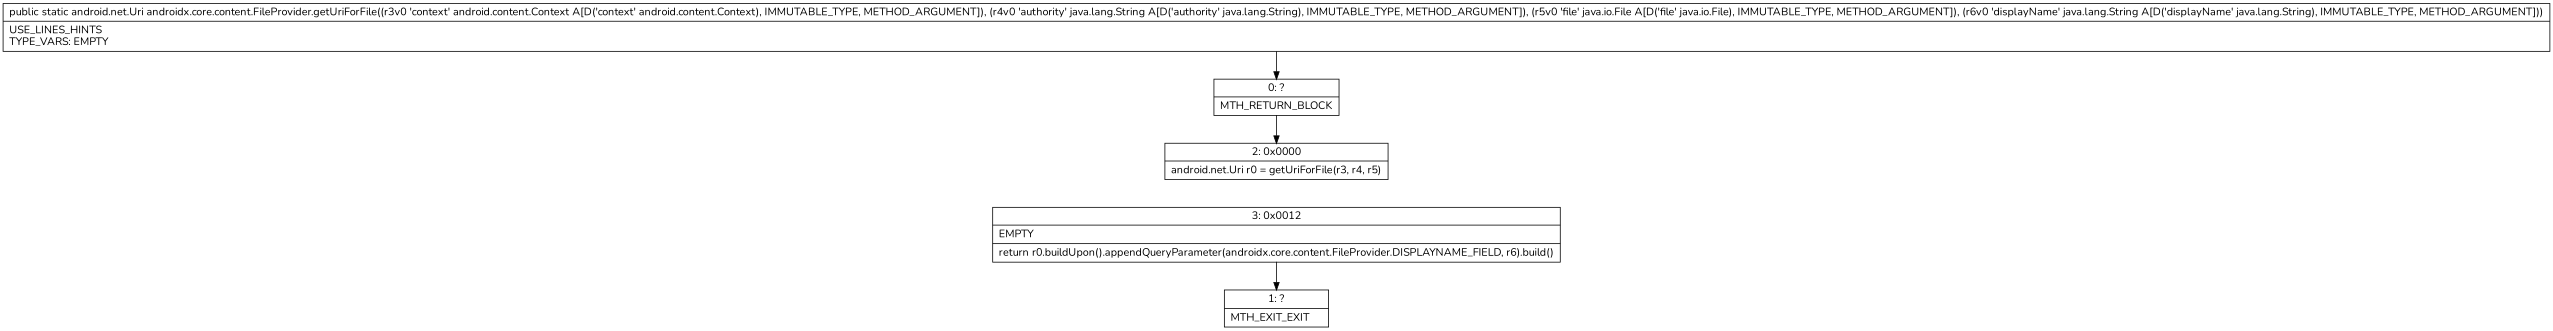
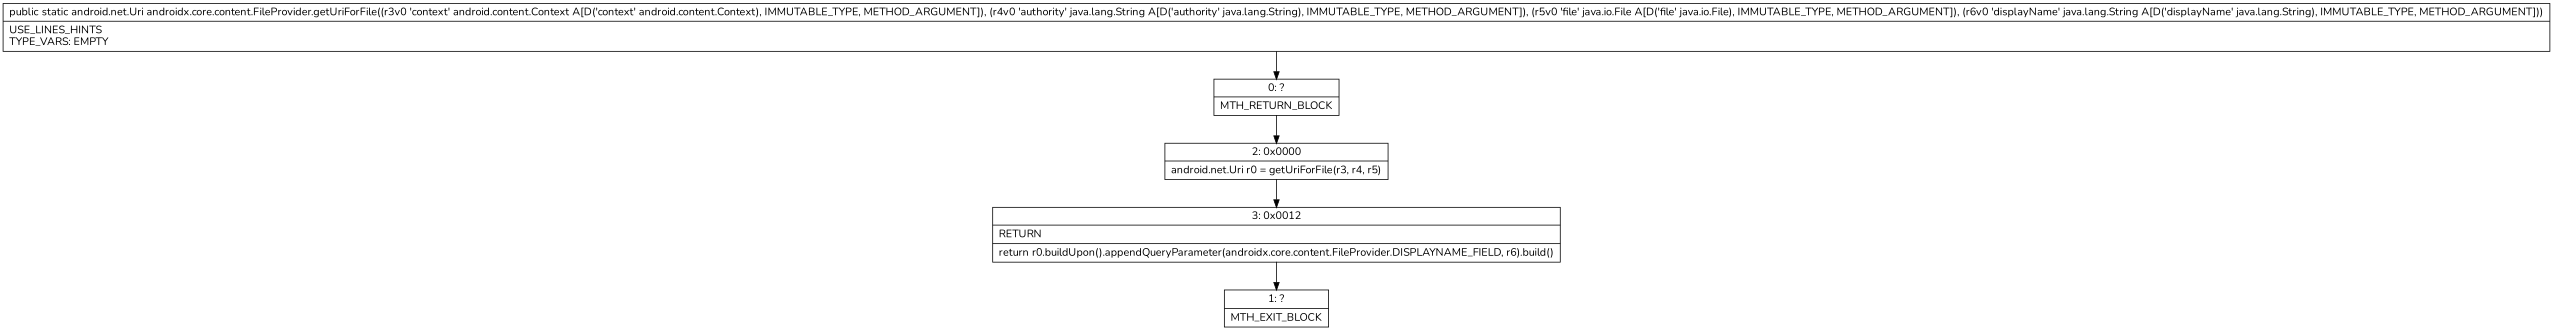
  digraph {
    fontname=Nunito
    node [fontname=Nunito shape=record]
    edge [fontname=Nunito]
    n1 [label="{0\:\ ?|MTH_RETURN_BLOCK\l}"]
    n2 [label="{2\:\ 0x0000|android.net.Uri r0 = getUriForFile(r3, r4, r5)\l}"]
-   n3 [label="{3\:\ 0x0012|EMPTY\l|return r0.buildUpon().appendQueryParameter(androidx.core.content.FileProvider.DISPLAYNAME_FIELD, r6).build()\l}"]
-   n4 [label="{1\:\ ?|MTH_EXIT_EXIT\l}"]
+   n3 [label="{3\:\ 0x0012|RETURN\l|return r0.buildUpon().appendQueryParameter(androidx.core.content.FileProvider.DISPLAYNAME_FIELD, r6).build()\l}"]
+   n4 [label="{1\:\ ?|MTH_EXIT_BLOCK\l}"]
    n5 [label="{public static android.net.Uri androidx.core.content.FileProvider.getUriForFile((r3v0 'context' android.content.Context A[D('context' android.content.Context), IMMUTABLE_TYPE, METHOD_ARGUMENT]), (r4v0 'authority' java.lang.String A[D('authority' java.lang.String), IMMUTABLE_TYPE, METHOD_ARGUMENT]), (r5v0 'file' java.io.File A[D('file' java.io.File), IMMUTABLE_TYPE, METHOD_ARGUMENT]), (r6v0 'displayName' java.lang.String A[D('displayName' java.lang.String), IMMUTABLE_TYPE, METHOD_ARGUMENT]))  | USE_LINES_HINTS\lTYPE_VARS: EMPTY\l}"]
    n1 -> n2
+   n2 -> n3
    n3 -> n4
    n5 -> n1
  }
